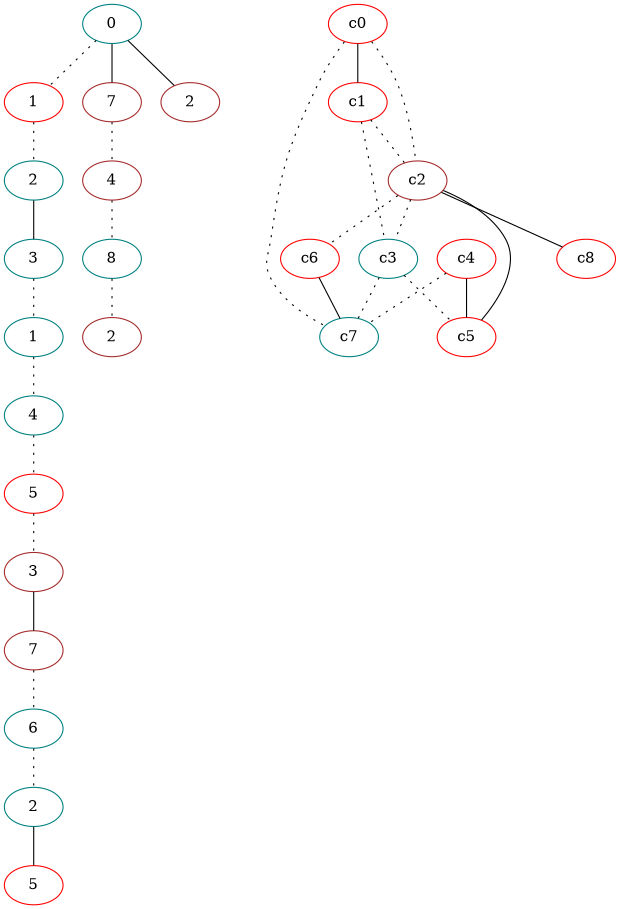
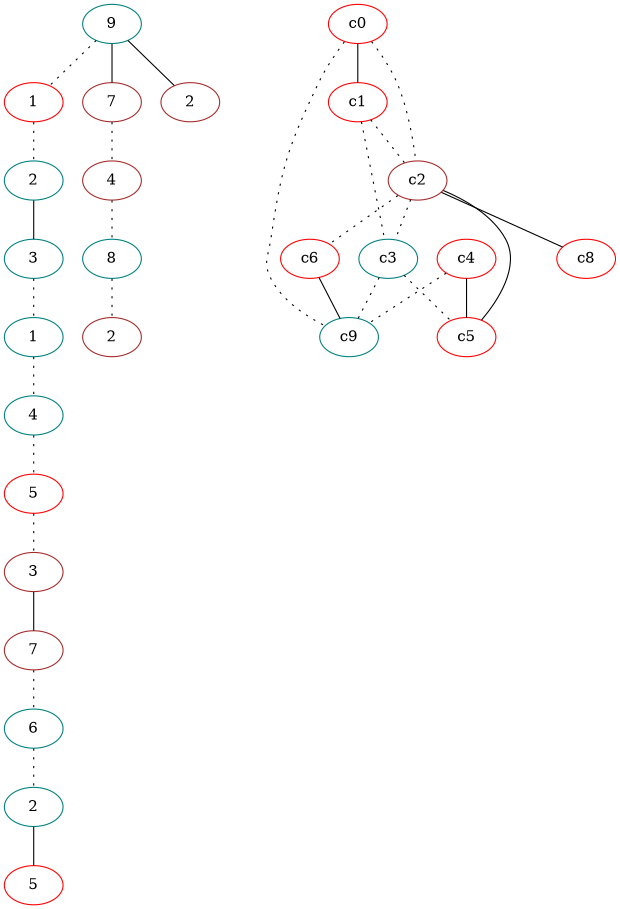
  graph {
    node [color=teal]
    edge [style=dotted]
-   n1 [label=0]
+   n1 [label=9]
    n2 [color=red label=1]
    n3 [color=brown label=7]
    n4 [color=brown label=2]
    n5 [label=2]
    n6 [color=brown label=4]
    n7 [label=3]
    n8 [label=1]
    n9 [label=4]
    n10 [color=red label=5]
    n11 [color=brown label=3]
    n12 [color=brown label=7]
    n13 [label=6]
    n14 [label=2]
    n15 [color=red label=5]
    n16 [label=8]
    n17 [color=brown label=2]
    c0 [color=red]
    c1 [color=red]
    c2 [color=brown]
-   c7
+   c7 [label=c9]
    c3
    c5 [color=red]
    c6 [color=red]
    c8 [color=red]
    c4 [color=red]
    n1 -- n2
    n1 -- n3 [style=solid]
    n1 -- n4 [style=solid]
    n2 -- n5
    n3 -- n6
    n5 -- n7 [style=solid]
    n6 -- n16
    n7 -- n8
    n8 -- n9
    n9 -- n10
    n10 -- n11
    n11 -- n12 [style=solid]
    n12 -- n13
    n13 -- n14
    n14 -- n15 [style=solid]
    n16 -- n17
    c0 -- c1 [style=solid]
    c0 -- c2
    c0 -- c7
    c1 -- c2
    c1 -- c3
    c2 -- c3
    c2 -- c5 [style=solid]
    c2 -- c6
    c2 -- c8 [style=solid]
    c3 -- c7
    c3 -- c5
    c6 -- c7 [style=solid]
    c4 -- c7
    c4 -- c5 [style=solid]
  }
